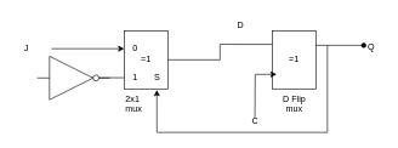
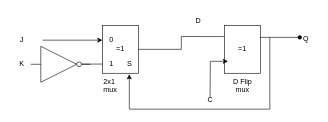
  <mxCell id="0" />
  <mxCell id="1" parent="0" />
  <mxCell id="2" value="2x1&lt;br&gt;&lt;span style=&quot;&quot;&gt;mux&lt;/span&gt;" style="verticalLabelPosition=bottom;shadow=0;dashed=0;align=left;html=1;verticalAlign=top;shape=mxgraph.electrical.iec_logic_gates.xor;" vertex="1" parent="1"><mxGeometry x="170" y="42" width="60" height="80" as="geometry" /></mxCell>
  <mxCell id="3" value="0" style="text;html=1;align=center;verticalAlign=middle;resizable=0;points=[];autosize=1;strokeColor=none;fillColor=none;" vertex="1" parent="1"><mxGeometry x="170" y="52" width="30" height="30" as="geometry" /></mxCell>
  <mxCell id="4" value="1" style="text;html=1;align=center;verticalAlign=middle;resizable=0;points=[];autosize=1;strokeColor=none;fillColor=none;" vertex="1" parent="1"><mxGeometry x="170" y="92" width="30" height="30" as="geometry" /></mxCell>
  <mxCell id="5" style="edgeStyle=orthogonalEdgeStyle;rounded=0;orthogonalLoop=1;jettySize=auto;html=1;entryX=1;entryY=0.5;entryDx=0;entryDy=0;entryPerimeter=0;endArrow=none;endFill=0;exitX=0.046;exitY=0.233;exitDx=0;exitDy=0;exitPerimeter=0;" edge="1" parent="1" source="13" target="2"><mxGeometry relative="1" as="geometry"><mxPoint x="370" y="62" as="sourcePoint" /></mxGeometry></mxCell>
  <mxCell id="6" value="" style="edgeStyle=none;orthogonalLoop=1;jettySize=auto;html=1;rounded=0;endArrow=none;endFill=0;" edge="1" parent="1"><mxGeometry width="100" relative="1" as="geometry"><mxPoint x="70" y="106.66" as="sourcePoint" /><mxPoint x="170" y="106.66" as="targetPoint" /><Array as="points" /></mxGeometry></mxCell>
  <mxCell id="7" value="" style="edgeStyle=none;orthogonalLoop=1;jettySize=auto;html=1;rounded=0;" edge="1" parent="1"><mxGeometry width="100" relative="1" as="geometry"><mxPoint x="70" y="66.66" as="sourcePoint" /><mxPoint x="170" y="66.66" as="targetPoint" /><Array as="points" /></mxGeometry></mxCell>
  <mxCell id="8" value="" style="verticalLabelPosition=bottom;shadow=0;dashed=0;align=center;html=1;verticalAlign=top;shape=mxgraph.electrical.logic_gates.inverter_2" vertex="1" parent="1"><mxGeometry x="50" y="77" width="100" height="60" as="geometry" /></mxCell>
+ <mxCell id="9" value="K" style="text;html=1;align=center;verticalAlign=middle;resizable=0;points=[];autosize=1;strokeColor=none;fillColor=none;" vertex="1" parent="1"><mxGeometry x="20" y="92" width="30" height="30" as="geometry" /></mxCell>
  <mxCell id="10" value="J" style="text;html=1;align=center;verticalAlign=middle;resizable=0;points=[];autosize=1;strokeColor=none;fillColor=none;" vertex="1" parent="1"><mxGeometry x="20" y="52" width="30" height="30" as="geometry" /></mxCell>
  <mxCell id="11" value="D" style="text;html=1;align=center;verticalAlign=middle;resizable=0;points=[];autosize=1;strokeColor=none;fillColor=none;" vertex="1" parent="1"><mxGeometry x="315" y="20" width="30" height="30" as="geometry" /></mxCell>
  <mxCell id="12" value="C" style="text;html=1;align=center;verticalAlign=middle;resizable=0;points=[];autosize=1;strokeColor=none;fillColor=none;" vertex="1" parent="1"><mxGeometry x="335" y="152" width="30" height="30" as="geometry" /></mxCell>
  <mxCell id="13" value="D Flip&lt;br&gt;mux" style="verticalLabelPosition=bottom;shadow=0;dashed=0;align=center;html=1;verticalAlign=top;shape=mxgraph.electrical.iec_logic_gates.xor;" vertex="1" parent="1"><mxGeometry x="374" y="42" width="60" height="80" as="geometry" /></mxCell>
  <mxCell id="14" style="edgeStyle=orthogonalEdgeStyle;rounded=0;orthogonalLoop=1;jettySize=auto;html=1;endArrow=none;endFill=0;startArrow=classic;startFill=1;exitX=0.1;exitY=0.75;exitDx=0;exitDy=0;exitPerimeter=0;" edge="1" parent="1" source="13"><mxGeometry relative="1" as="geometry"><mxPoint x="350" y="162" as="targetPoint" /><mxPoint x="370" y="102" as="sourcePoint" /></mxGeometry></mxCell>
  <mxCell id="15" value="" style="edgeStyle=none;orthogonalLoop=1;jettySize=auto;html=1;rounded=0;endArrow=oval;endFill=1;" edge="1" parent="1"><mxGeometry width="100" relative="1" as="geometry"><mxPoint x="434" y="62" as="sourcePoint" /><mxPoint x="500" y="62" as="targetPoint" /><Array as="points" /></mxGeometry></mxCell>
  <mxCell id="16" value="" style="edgeStyle=none;orthogonalLoop=1;jettySize=auto;html=1;rounded=0;entryX=0.749;entryY=1.019;entryDx=0;entryDy=0;entryPerimeter=0;" edge="1" parent="1" target="2"><mxGeometry width="100" relative="1" as="geometry"><mxPoint x="450" y="62" as="sourcePoint" /><mxPoint x="190" y="182" as="targetPoint" /><Array as="points"><mxPoint x="450" y="182" /><mxPoint x="215" y="182" /></Array></mxGeometry></mxCell>
  <mxCell id="17" value="S" style="text;html=1;align=center;verticalAlign=middle;resizable=0;points=[];autosize=1;strokeColor=none;fillColor=none;" vertex="1" parent="1"><mxGeometry x="200" y="92" width="30" height="30" as="geometry" /></mxCell>
  <mxCell id="18" value="Q" style="text;html=1;align=center;verticalAlign=middle;resizable=0;points=[];autosize=1;strokeColor=none;fillColor=none;" vertex="1" parent="1"><mxGeometry x="495" y="50" width="30" height="30" as="geometry" /></mxCell>
